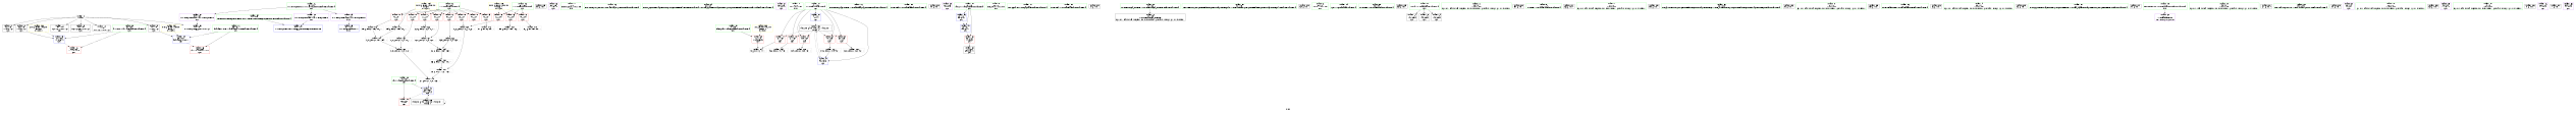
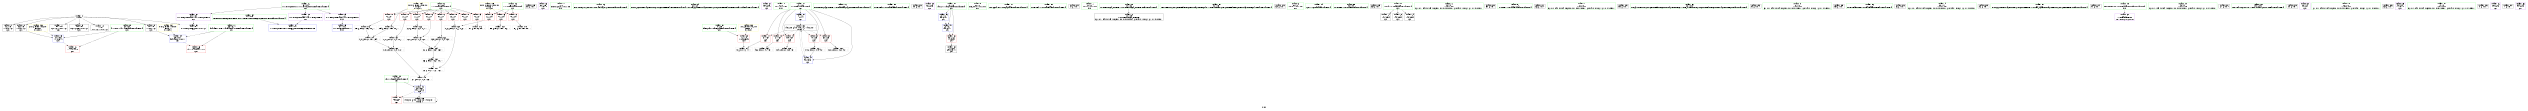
  digraph {
    fontname="DejaVu Sans Mono"
    label=SVFG
    node [color=green fontname="DejaVu Sans Mono" shape=record]
    edge [fontname="DejaVu Sans Mono" style=solid]
    n1 [color=grey label="{NodeID: 0\nNullPtr}"]
    n2 [color=black label="{NodeID: 40\n2\<--3\ndummyVal\<--dummyVal\n}"]
    n3 [color=black label="{NodeID: 41\n114\<--3\n\<--dummyVal\nmain\n}"]
    n4 [color=black label="{NodeID: 42\n115\<--3\n\<--dummyVal\nmain\n}"]
    n5 [color=black label="{NodeID: 43\n117\<--3\n\<--dummyVal\nmain\n}"]
    n6 [color=black label="{NodeID: 44\n180\<--3\nlpad.val\<--dummyVal\nmain\n}"]
    n7 [color=black label="{NodeID: 45\n181\<--3\nlpad.val53\<--dummyVal\nmain\n}"]
    n8 [color=blue label="{NodeID: 85\n219\<--3\nllvm.global_ctors_2\<--dummyVal\nGlob }" style=dotted]
    n9 [color=blue label="{NodeID: 88\n51\<--115\nexn.slot\<--\nmain\n}"]
    n10 [color=blue label="{NodeID: 89\n53\<--117\nehselector.slot\<--\nmain\n}"]
    n11 [color=red label="{NodeID: 64\n178\<--51\nexn\<--exn.slot\nmain\n}"]
    n12 [color=red label="{NodeID: 65\n179\<--53\nsel\<--ehselector.slot\nmain\n}"]
    n13 [label="{NodeID: 14\n15\<--19\nllvm.global_ctors\<--llvm.global_ctors_field_insensitive\nGlob }"]
    n14 [color=purple label="{NodeID: 59\n217\<--15\nllvm.global_ctors_0\<--llvm.global_ctors\nGlob }"]
    n15 [color=purple label="{NodeID: 60\n218\<--15\nllvm.global_ctors_1\<--llvm.global_ctors\nGlob }"]
    n16 [color=purple label="{NodeID: 61\n219\<--15\nllvm.global_ctors_2\<--llvm.global_ctors\nGlob }"]
    n17 [color=blue label="{NodeID: 83\n217\<--16\nllvm.global_ctors_0\<--\nGlob }"]
    n18 [color=blue label="{NodeID: 84\n218\<--17\nllvm.global_ctors_1\<--_GLOBAL__sub_I_Baoziding_1_0.cpp\nGlob }"]
    n19 [label="{NodeID: 28\n61\<--62\nres\<--res_field_insensitive\nmain\n}"]
    n20 [color=red label="{NodeID: 82\n166\<--61\n\<--res\nmain\n}"]
    n21 [color=blue label="{NodeID: 90\n61\<--157\nres\<--add41\nmain\n}"]
    n22 [color=black label="{NodeID: 183\nMR_16V_2 = PHI(MR_16V_3, MR_16V_1, )\npts\{62 \}\n}"]
    n23 [color=black label="{NodeID: 208\n101 = PHI()\n}"]
    n24 [color=purple label="{NodeID: 56\n100\<--13\n\<--.str.2\nmain\n}"]
    n25 [color=red label="{NodeID: 70\n136\<--57\n\<--v\nmain\n}"]
    n26 [color=grey label="{NodeID: 175\n137 = Binary(136, 104, )\n}"]
    n27 [color=grey label="{NodeID: 172\n140 = Binary(137, 139, )\n}"]
    n28 [color=grey label="{NodeID: 162\n143 = Binary(140, 142, )\n}"]
    n29 [color=grey label="{NodeID: 167\n151 = Binary(148, 150, )\n}"]
    n30 [color=grey label="{NodeID: 169\n154 = Binary(151, 153, )\n}"]
    n31 [color=grey label="{NodeID: 168\n155 = Binary(154, 104, )\n}"]
    n32 [color=grey label="{NodeID: 171\n156 = Binary(146, 155, )\n}"]
    n33 [label="{NodeID: 1\n7\<--1\n__dso_handle\<--dummyObj\nGlob }"]
    n34 [label="{NodeID: 15\n20\<--21\n__cxx_global_var_init\<--__cxx_global_var_init_field_insensitive\n}"]
    n35 [label="{NodeID: 29\n68\<--69\n_ZNSt14basic_ifstreamIcSt11char_traitsIcEEC1EPKcSt13_Ios_Openmode\<--_ZNSt14basic_ifstreamIcSt11char_traitsIcEEC1EPKcSt13_Ios_Openmode_field_insensitive\n}"]
    n36 [color=purple label="{NodeID: 57\n131\<--13\n\<--.str.2\nmain\n}"]
    n37 [color=red label="{NodeID: 71\n138\<--57\n\<--v\nmain\n}"]
    n38 [color=grey label="{NodeID: 174\n139 = Binary(138, 104, )\n}"]
    n39 [color=grey label="{NodeID: 170\n157 = Binary(143, 156, )\n}"]
    n40 [label="{NodeID: 2\n8\<--1\n.str\<--dummyObj\nGlob }"]
    n41 [color=black label="{NodeID: 182\nMR_14V_3 = PHI(MR_14V_4, MR_14V_2, )\npts\{60 \}\n}"]
    n42 [color=red label="{NodeID: 77\n76\<--59\n\<--i\nmain\n}"]
    n43 [color=red label="{NodeID: 78\n94\<--59\n\<--i\nmain\n}"]
    n44 [color=red label="{NodeID: 79\n128\<--59\n\<--i\nmain\n}"]
    n45 [color=red label="{NodeID: 80\n161\<--59\n\<--i\nmain\n}"]
    n46 [color=red label="{NodeID: 81\n170\<--59\n\<--i\nmain\n}"]
    n47 [color=blue label="{NodeID: 91\n59\<--171\ni\<--inc\nmain\n}"]
    n48 [color=grey label="{NodeID: 177\n78 = cmp(76, 77, )\n}"]
    n49 [color=grey label="{NodeID: 159\n95 = Binary(94, 96, )\n}"]
    n50 [color=grey label="{NodeID: 163\n129 = Binary(128, 96, )\n}"]
    n51 [color=grey label="{NodeID: 173\n162 = Binary(161, 96, )\n}"]
    n52 [color=grey label="{NodeID: 164\n171 = Binary(170, 96, )\n}"]
    n53 [label="{NodeID: 16\n24\<--25\n_ZNSt8ios_base4InitC1Ev\<--_ZNSt8ios_base4InitC1Ev_field_insensitive\n}"]
    n54 [label="{NodeID: 30\n72\<--73\n_ZNSirsERi\<--_ZNSirsERi_field_insensitive\n}"]
    n55 [color=black label="{NodeID: 210\n108 = PHI()\n}"]
    n56 [color=purple label="{NodeID: 58\n164\<--13\n\<--.str.2\nmain\n}"]
    n57 [color=red label="{NodeID: 72\n141\<--57\n\<--v\nmain\n}"]
    n58 [color=grey label="{NodeID: 161\n142 = Binary(141, 104, )\n}"]
    n59 [color=blue label="{NodeID: 86\n45\<--64\nretval\<--\nmain\n}"]
    n60 [color=blue label="{NodeID: 92\n45\<--64\nretval\<--\nmain\n}"]
    n61 [color=red label="{NodeID: 62\n176\<--45\n\<--retval\nmain\n}"]
    n62 [color=black label="{NodeID: 50\n44\<--176\nmain_ret\<--\nmain\n}"]
    n63 [label="{NodeID: 3\n10\<--1\n_ZSt4cout\<--dummyObj\nGlob }"]
    n64 [label="{NodeID: 17\n30\<--31\n__cxa_atexit\<--__cxa_atexit_field_insensitive\n}"]
    n65 [label="{NodeID: 31\n82\<--83\n_ZNSirsERx\<--_ZNSirsERx_field_insensitive\n}"]
    n66 [color=black label="{NodeID: 211\n27 = PHI()\n}"]
    n67 [color=red label="{NodeID: 73\n145\<--57\n\<--v\nmain\n}"]
    n68 [color=grey label="{NodeID: 158\n146 = Binary(144, 145, )\n}"]
    n69 [color=blue label="{NodeID: 87\n59\<--64\ni\<--\nmain\n}"]
+   n70 [label="{NodeID: 4\n11\<--1\n.str.1\<--dummyObj\nGlob }"]
    n71 [label="{NodeID: 18\n29\<--35\n_ZNSt8ios_base4InitD1Ev\<--_ZNSt8ios_base4InitD1Ev_field_insensitive\n}"]
    n72 [color=black label="{NodeID: 46\n28\<--29\n\<--_ZNSt8ios_base4InitD1Ev\nCan only get source location for instruction, argument, global var or function.}"]
    n73 [label="{NodeID: 32\n92\<--93\n_ZStlsISt11char_traitsIcEERSt13basic_ostreamIcT_ES5_PKc\<--_ZStlsISt11char_traitsIcEERSt13basic_ostreamIcT_ES5_PKc_field_insensitive\n}"]
    n74 [color=black label="{NodeID: 212\n160 = PHI()\n}"]
    n75 [color=red label="{NodeID: 74\n147\<--57\n\<--v\nmain\n}"]
    n76 [color=grey label="{NodeID: 165\n148 = Binary(149, 147, )\n}"]
    n77 [label="{NodeID: 5\n13\<--1\n.str.2\<--dummyObj\nGlob }"]
    n78 [color=yellow label="{NodeID: 185\n4V_1 = ENCHI(MR_4V_0)\npts\{50 \}\nFun[main]}" style=double]
    n79 [color=red label="{NodeID: 63\n77\<--49\n\<--testcases\nmain\n}"]
    n80 [label="{NodeID: 19\n42\<--43\nmain\<--main_field_insensitive\n}"]
    n81 [label="{NodeID: 33\n98\<--99\n_ZNSolsEi\<--_ZNSolsEi_field_insensitive\n}"]
    n82 [color=black label="{NodeID: 213\n163 = PHI()\n}"]
    n83 [color=black label="{NodeID: 47\n70\<--47\n\<--myfile\nmain\n}"]
    n84 [color=red label="{NodeID: 75\n150\<--57\n\<--v\nmain\n}"]
    n85 [label="{NodeID: 6\n16\<--1\n\<--dummyObj\nCan only get source location for instruction, argument, global var or function.}"]
    n86 [color=yellow label="{NodeID: 186\n6V_1 = ENCHI(MR_6V_0)\npts\{52 \}\nFun[main]}" style=double]
    n87 [label="{NodeID: 20\n45\<--46\nretval\<--retval_field_insensitive\nmain\n}"]
    n88 [color=black label="{NodeID: 200\n130 = PHI()\n}"]
    n89 [label="{NodeID: 34\n106\<--107\n_ZNSolsEx\<--_ZNSolsEx_field_insensitive\n}"]
    n90 [color=black label="{NodeID: 214\n165 = PHI()\n}"]
    n91 [color=black label="{NodeID: 48\n80\<--47\n\<--myfile\nmain\n}"]
    n92 [color=red label="{NodeID: 76\n152\<--57\n\<--v\nmain\n}"]
    n93 [color=grey label="{NodeID: 166\n153 = Binary(949, 152, )\n}"]
    n94 [label="{NodeID: 7\n64\<--1\n\<--dummyObj\nCan only get source location for instruction, argument, global var or function.}"]
    n95 [color=yellow label="{NodeID: 187\n8V_1 = ENCHI(MR_8V_0)\npts\{54 \}\nFun[main]}" style=double]
    n96 [label="{NodeID: 21\n47\<--48\nmyfile\<--myfile_field_insensitive\nmain\n}"]
    n97 [color=black label="{NodeID: 49\n84\<--47\n\<--myfile\nmain\n}"]
    n98 [color=black label="{NodeID: 201\n132 = PHI()\n}"]
    n99 [label="{NodeID: 35\n109\<--110\n_ZSt4endlIcSt11char_traitsIcEERSt13basic_ostreamIT_T0_ES6_\<--_ZSt4endlIcSt11char_traitsIcEERSt13basic_ostreamIT_T0_ES6__field_insensitive\n}"]
    n100 [color=black label="{NodeID: 215\n81 = PHI()\n}"]
    n101 [color=grey label="{NodeID: 160\n103 = Binary(102, 104, )\n}"]
    n102 [label="{NodeID: 8\n67\<--1\n\<--dummyObj\nCan only get source location for instruction, argument, global var or function.}"]
    n103 [color=yellow label="{NodeID: 188\n10V_1 = ENCHI(MR_10V_0)\npts\{56 \}\nFun[main]}" style=double]
    n104 [color=red label="{NodeID: 66\n102\<--55\n\<--k\nmain\n}"]
    n105 [color=red label="{NodeID: 67\n123\<--55\n\<--k\nmain\n}"]
    n106 [color=red label="{NodeID: 68\n144\<--55\n\<--k\nmain\n}"]
    n107 [color=grey label="{NodeID: 178\n124 = cmp(123, 88, )\n}"]
    n108 [label="{NodeID: 22\n49\<--50\ntestcases\<--testcases_field_insensitive\nmain\n}"]
    n109 [color=black label="{NodeID: 202\n133 = PHI()\n}"]
    n110 [label="{NodeID: 36\n111\<--112\n_ZNSolsEPFRSoS_E\<--_ZNSolsEPFRSoS_E_field_insensitive\n}"]
    n111 [color=black label="{NodeID: 216\n85 = PHI()\n}"]
    n112 [label="{NodeID: 9\n88\<--1\n\<--dummyObj\nCan only get source location for instruction, argument, global var or function.}"]
    n113 [color=yellow label="{NodeID: 189\n12V_1 = ENCHI(MR_12V_0)\npts\{58 \}\nFun[main]}" style=double]
    n114 [color=red label="{NodeID: 69\n86\<--57\n\<--v\nmain\n}"]
    n115 [color=grey label="{NodeID: 176\n87 = cmp(86, 88, )\n}"]
    n116 [label="{NodeID: 23\n51\<--52\nexn.slot\<--exn.slot_field_insensitive\nmain\n}"]
    n117 [color=black label="{NodeID: 203\n134 = PHI()\n}"]
    n118 [label="{NodeID: 37\n120\<--121\n_ZNSt14basic_ifstreamIcSt11char_traitsIcEED1Ev\<--_ZNSt14basic_ifstreamIcSt11char_traitsIcEED1Ev_field_insensitive\n}"]
    n119 [color=black label="{NodeID: 217\n91 = PHI()\n}"]
    n120 [color=purple label="{NodeID: 51\n26\<--4\n\<--_ZStL8__ioinit\n__cxx_global_var_init\n}"]
    n121 [label="{NodeID: 10\n96\<--1\n\<--dummyObj\nCan only get source location for instruction, argument, global var or function.}"]
    n122 [label="{NodeID: 24\n53\<--54\nehselector.slot\<--ehselector.slot_field_insensitive\nmain\n}"]
    n123 [color=black label="{NodeID: 204\n167 = PHI()\n}"]
    n124 [label="{NodeID: 38\n190\<--191\n__gxx_personality_v0\<--__gxx_personality_v0_field_insensitive\n}"]
    n125 [color=black label="{NodeID: 218\n127 = PHI()\n}"]
    n126 [color=purple label="{NodeID: 52\n65\<--8\n\<--.str\nmain\n}"]
    n127 [label="{NodeID: 11\n104\<--1\n\<--dummyObj\nCan only get source location for instruction, argument, global var or function.}"]
    n128 [label="{NodeID: 25\n55\<--56\nk\<--k_field_insensitive\nmain\n}"]
    n129 [color=black label="{NodeID: 205\n168 = PHI()\n}"]
    n130 [label="{NodeID: 39\n17\<--213\n_GLOBAL__sub_I_Baoziding_1_0.cpp\<--_GLOBAL__sub_I_Baoziding_1_0.cpp_field_insensitive\n}"]
    n131 [color=purple label="{NodeID: 53\n90\<--11\n\<--.str.1\nmain\n}"]
    n132 [label="{NodeID: 12\n149\<--1\n\<--dummyObj\nCan only get source location for instruction, argument, global var or function.}"]
    n133 [label="{NodeID: 26\n57\<--58\nv\<--v_field_insensitive\nmain\n}"]
    n134 [color=black label="{NodeID: 206\n71 = PHI()\n}"]
    n135 [color=purple label="{NodeID: 54\n126\<--11\n\<--.str.1\nmain\n}"]
    n136 [label="{NodeID: 13\n4\<--6\n_ZStL8__ioinit\<--_ZStL8__ioinit_field_insensitive\nGlob }"]
    n137 [label="{NodeID: 27\n59\<--60\ni\<--i_field_insensitive\nmain\n}"]
    n138 [color=black label="{NodeID: 207\n97 = PHI()\n}"]
    n139 [color=purple label="{NodeID: 55\n159\<--11\n\<--.str.1\nmain\n}"]
    n1 -> n2
    n1 -> n3
    n1 -> n4
    n1 -> n5
    n1 -> n6
    n1 -> n7
    n1 -> n8
    n4 -> n9
    n5 -> n10
    n9 -> n11 [style=dashed]
    n10 -> n12 [style=dashed]
    n13 -> n14
    n13 -> n15
    n13 -> n16
    n14 -> n17
    n15 -> n18
    n16 -> n8
    n19 -> n20
    n19 -> n21
    n21 -> n20 [style=dashed]
    n21 -> n22 [style=dashed]
    n22 -> n21 [style=dashed]
    n22 -> n22 [style=dashed]
    n25 -> n26
    n26 -> n27
    n27 -> n28
    n28 -> n39
    n29 -> n30
    n30 -> n31
    n31 -> n32
    n32 -> n39
    n38 -> n27
    n39 -> n21
    n41 -> n42 [style=dashed]
    n41 -> n43 [style=dashed]
    n41 -> n44 [style=dashed]
    n41 -> n45 [style=dashed]
    n41 -> n46 [style=dashed]
    n41 -> n47 [style=dashed]
    n42 -> n48
    n43 -> n49
    n44 -> n50
    n45 -> n51
    n46 -> n52
    n47 -> n41 [style=dashed]
    n52 -> n47
    n57 -> n58
    n58 -> n28
    n59 -> n60 [style=dashed]
    n60 -> n61 [style=dashed]
    n61 -> n62
    n67 -> n68
    n68 -> n32
    n69 -> n41 [style=dashed]
    n71 -> n72
    n75 -> n76
    n76 -> n29
    n78 -> n79 [style=dashed]
    n79 -> n48
    n84 -> n29
    n86 -> n9 [style=dashed]
    n87 -> n59
    n87 -> n60
    n87 -> n61
    n92 -> n93
    n93 -> n30
    n95 -> n10 [style=dashed]
    n96 -> n83
    n96 -> n91
    n96 -> n97
    n103 -> n104 [style=dashed]
    n103 -> n105 [style=dashed]
    n103 -> n106 [style=dashed]
    n104 -> n101
    n105 -> n107
    n106 -> n68
    n108 -> n79
    n113 -> n25 [style=dashed]
    n113 -> n37 [style=dashed]
    n113 -> n38
    n113 -> n57 [style=dashed]
    n113 -> n67 [style=dashed]
    n113 -> n75 [style=dashed]
    n113 -> n84 [style=dashed]
    n113 -> n92 [style=dashed]
    n113 -> n114 [style=dashed]
    n114 -> n115
    n116 -> n9
    n116 -> n11
    n122 -> n10
    n122 -> n12
    n128 -> n104
    n128 -> n105
    n128 -> n106
    n130 -> n18
    n133 -> n25
    n133 -> n37
    n133 -> n57
    n133 -> n67
    n133 -> n75
    n133 -> n84
    n133 -> n92
    n133 -> n114
    n136 -> n120
    n137 -> n42
    n137 -> n43
    n137 -> n44
    n137 -> n45
    n137 -> n46
    n137 -> n47
    n137 -> n69
  }
